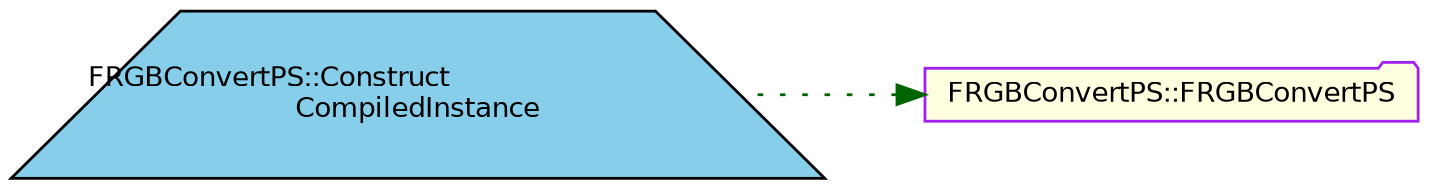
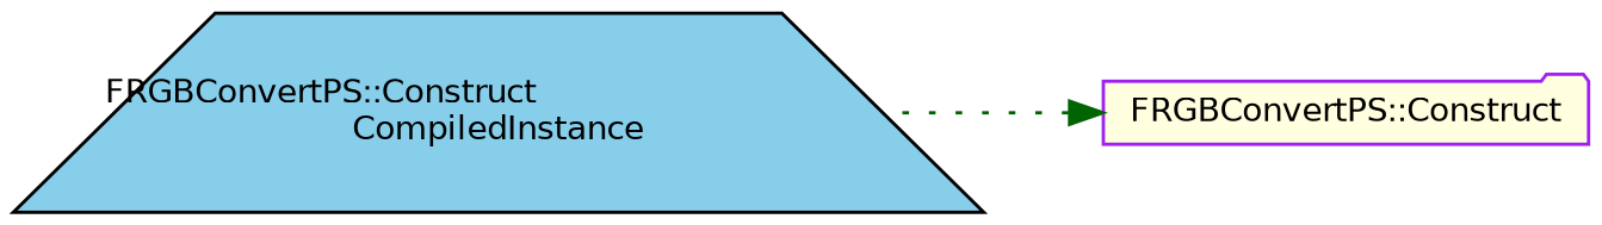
  digraph {
    rankdir=RL
    node [fontname=Helvetica fontsize=10 style=filled]
-   n1 [color=purple fillcolor=lightyellow fontcolor=black height=0.2 label="FRGBConvertPS::FRGBConvertPS" shape=folder width=0.4]
+   n1 [color=purple fillcolor=lightyellow fontcolor=black height=0.2 label="FRGBConvertPS::Construct" shape=folder width=0.4]
    n2 [color=black fillcolor=skyblue height=0.2 label="FRGBConvertPS::Construct\lCompiledInstance" shape=trapezium width=0.4]
    n1 -> n2 [color=darkgreen dir=back fontname=Helvetica fontsize=10 labelfontname=Helvetica labelfontsize=10 style=dotted]
  }
